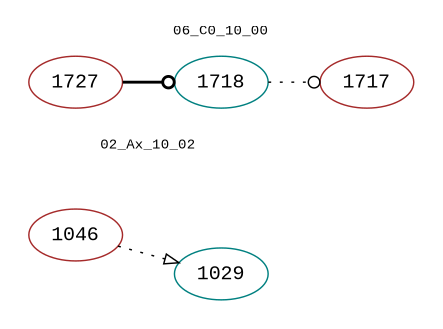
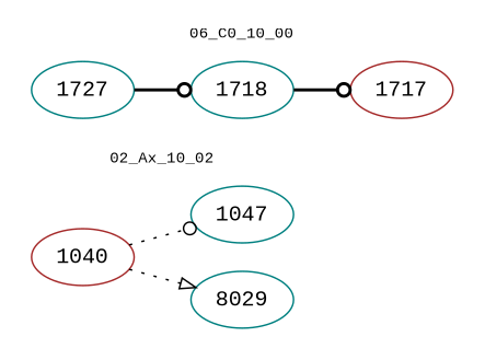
  digraph {
    fontname="Liberation Mono"
    rankdir=LR
    node [color=brown fontname="Liberation Mono"]
    edge [arrowhead=odot color=black fontname="Liberation Mono" style=dotted]
-   n1 [label=1046]
-   n2 [color=teal label=1029]
+   n1 [label=1040]
+   n2 [color=teal label=8029]
+   n3 [color=teal label=1047]
    n4 [color=teal label=1718]
    n5 [label=1717]
-   n6 [label=1727]
+   n6 [color=teal label=1727]
    subgraph cluster_1 {
      color=white
      fontsize=10
      label="02_Ax_10_02"
      n1
      n2
+     n3
    }
    subgraph cluster_2 {
      color=white
      fontsize=10
      label="06_C0_10_00"
      n4
      n5
      n6
    }
    n1 -> n2 [arrowhead=onormal]
-   n4 -> n5
+   n1 -> n3
+   n4 -> n5 [style=bold]
    n6 -> n4 [style=bold]
  }
